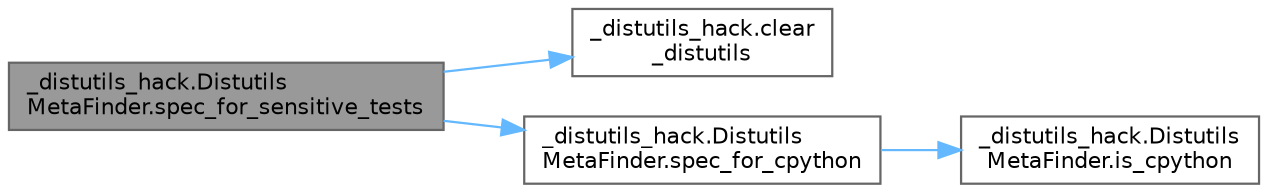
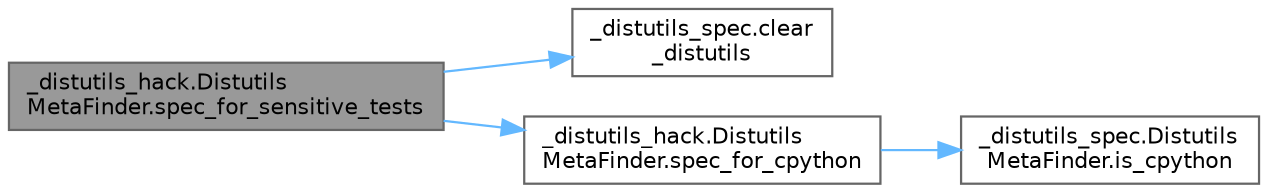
  digraph {
    rankdir=LR
    node [color=grey40 fillcolor=white fontname=Helvetica fontsize=10 shape=box style=filled]
    edge [color=steelblue1 fontname=Helvetica fontsize=10 labelfontname=Helvetica labelfontsize=10 style=solid]
    n1 [color=gray40 fillcolor=grey60 fontcolor=black height=0.2 label="_distutils_hack.Distutils\lMetaFinder.spec_for_sensitive_tests" width=0.4]
-   n2 [height=0.2 label="_distutils_hack.clear\l_distutils" width=0.4]
+   n2 [height=0.2 label="_distutils_spec.clear\l_distutils" width=0.4]
    n3 [height=0.2 label="_distutils_hack.Distutils\lMetaFinder.spec_for_cpython" width=0.4]
-   n4 [height=0.2 label="_distutils_hack.Distutils\lMetaFinder.is_cpython" width=0.4]
+   n4 [height=0.2 label="_distutils_spec.Distutils\lMetaFinder.is_cpython" width=0.4]
    n1 -> n2
    n1 -> n3
    n3 -> n4
  }
